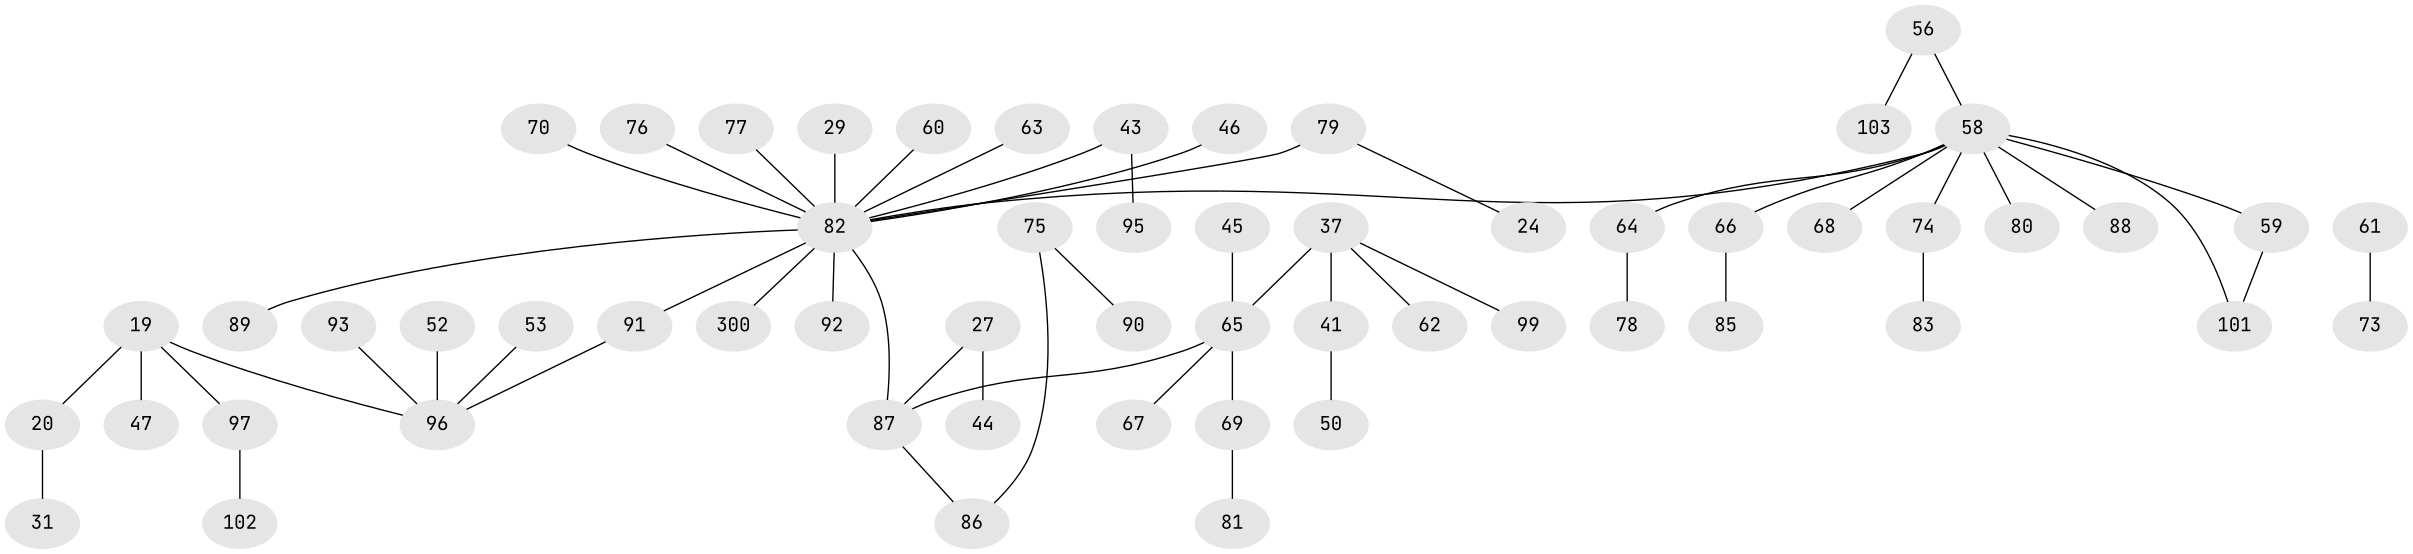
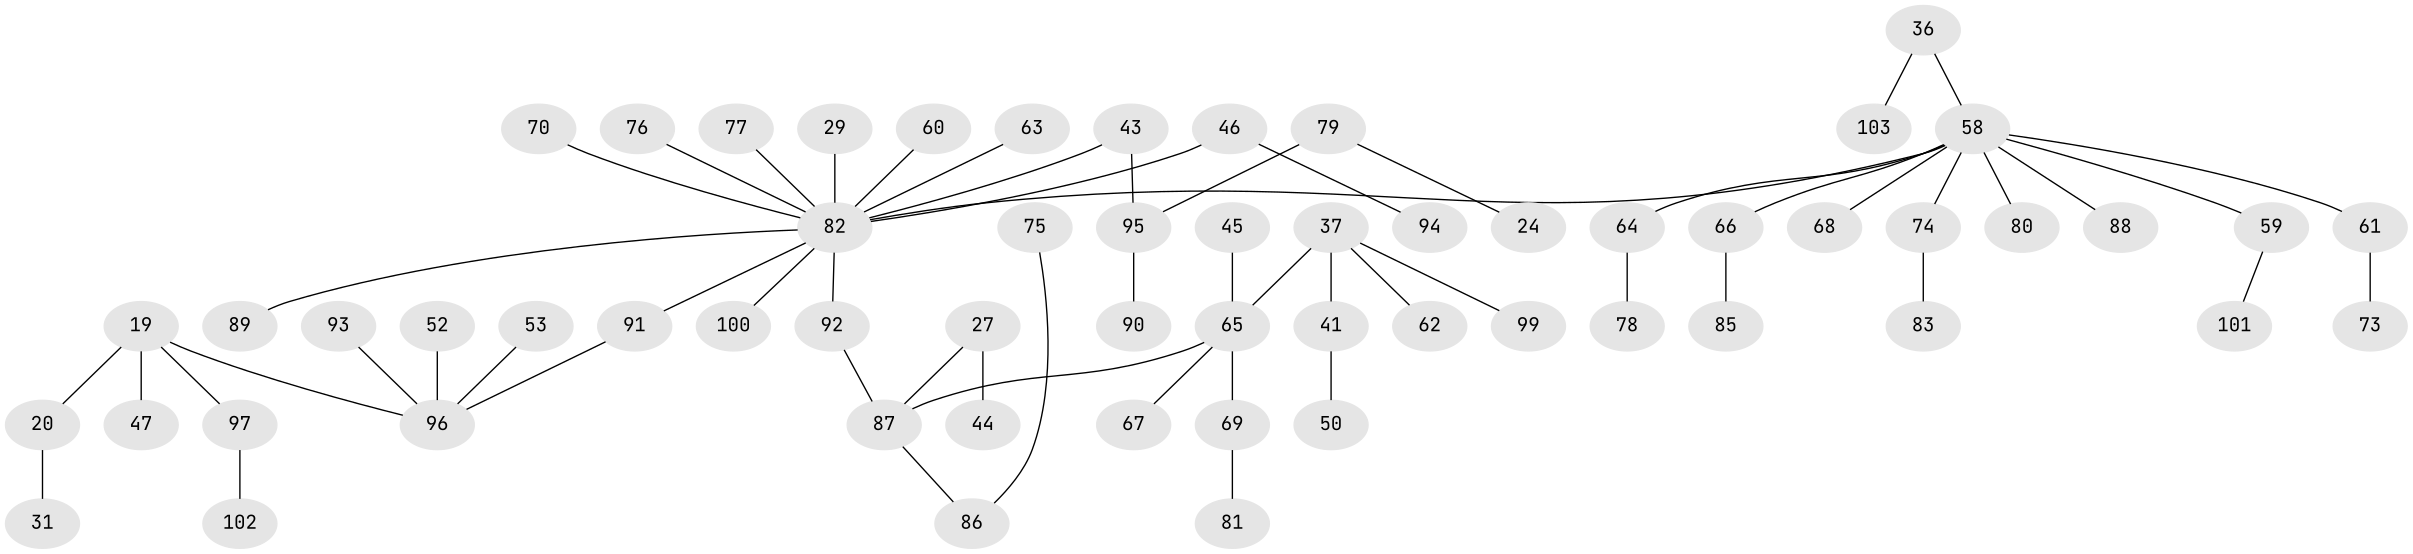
  graph {
    fontname="JetBrains Mono"
    node [color=gray90 fontname="JetBrains Mono" style=filled]
    edge [fontname="JetBrains Mono"]
    19
    20
    47
    96 [super="+26+34+44"]
    97
    31
    102
    n8 [label=44]
    27
    87 [super="+25"]
    86
    82 [super="+71+48+24+28"]
    89
    91 [super="+1"]
    92
-   100 [label=300]
+   100
    29
    37
    41
    62
    65 [super="+36+57"]
    99
    n23 [label=50]
    67
    69
    43
    95
    45
    46
+   94
    52
    53
-   56 [super="+33"]
+   56 [super="+33" label=36]
    58 [super="+35+50+54"]
    103
    59
    61
    64
    66
    68
    74
    80
    88
    101
    73
    78
    85
    83
    60
    63
    81
    70
    75
    90 [super="+39"]
    76
    77
    79
    n58 [label=24]
    93
    19 -- 20
    19 -- 47
    19 -- 96
    19 -- 97
    20 -- 31
    97 -- 102
    27 -- n8
    27 -- 87
    87 -- 86
-   82 -- 87
+   92 -- 87
    82 -- 89
    82 -- 91
    82 -- 92
    82 -- 100
    91 -- 96
    29 -- 82
    37 -- 41
    37 -- 62
    37 -- 65
    37 -- 99
    41 -- n23
    65 -- 87
    65 -- 67
    65 -- 69
    69 -- 81
    43 -- 82
    43 -- 95
    45 -- 65
    46 -- 82
+   46 -- 94
    52 -- 96
    53 -- 96
    56 -- 58
    56 -- 103
    58 -- 82
    58 -- 59
-   58 -- 101
+   58 -- 61
    58 -- 64
    58 -- 66
    58 -- 68
    58 -- 74
    58 -- 80
    58 -- 88
    59 -- 101
    61 -- 73
    64 -- 78
    66 -- 85
    74 -- 83
    60 -- 82
    63 -- 82
    70 -- 82
    75 -- 86
-   75 -- 90
+   95 -- 90
    76 -- 82
    77 -- 82
-   79 -- 82
+   79 -- 95
    79 -- n58
    93 -- 96
  }
